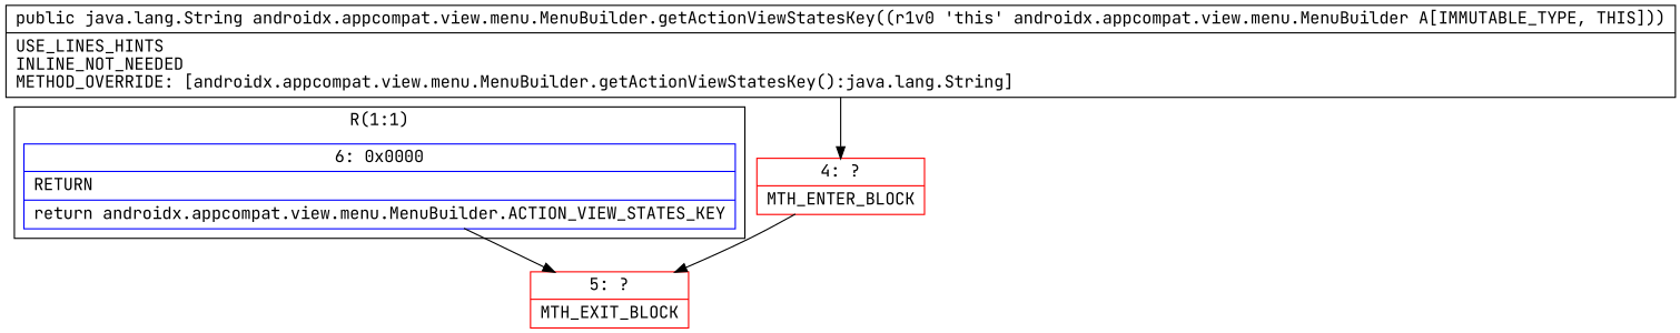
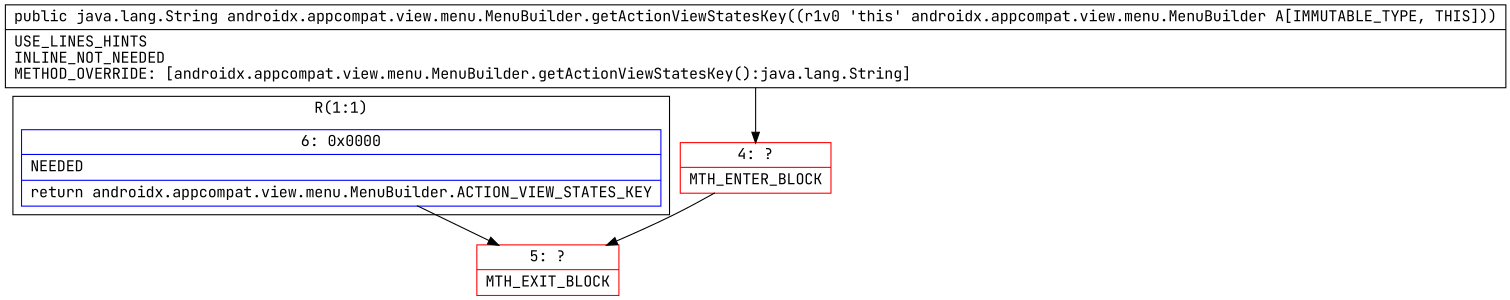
  digraph {
    fontname="JetBrains Mono"
    node [color=red fontname="JetBrains Mono" shape=record]
    edge [fontname="JetBrains Mono"]
-   n1 [color=blue label="{6\:\ 0x0000|RETURN\l|return androidx.appcompat.view.menu.MenuBuilder.ACTION_VIEW_STATES_KEY\l}"]
+   n1 [color=blue label="{6\:\ 0x0000|NEEDED\l|return androidx.appcompat.view.menu.MenuBuilder.ACTION_VIEW_STATES_KEY\l}"]
    n2 [label="{5\:\ ?|MTH_EXIT_BLOCK\l}"]
    n3 [label="{4\:\ ?|MTH_ENTER_BLOCK\l}"]
    n4 [label="{public java.lang.String androidx.appcompat.view.menu.MenuBuilder.getActionViewStatesKey((r1v0 'this' androidx.appcompat.view.menu.MenuBuilder A[IMMUTABLE_TYPE, THIS]))  | USE_LINES_HINTS\lINLINE_NOT_NEEDED\lMETHOD_OVERRIDE: [androidx.appcompat.view.menu.MenuBuilder.getActionViewStatesKey():java.lang.String]\l}" color=""]
    subgraph cluster_1 {
      label="R(1:1)"
      n1
    }
    n1 -> n2
    n3 -> n2
    n4 -> n3
  }
